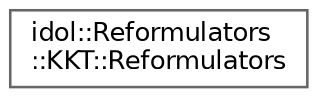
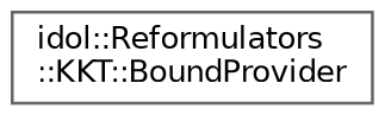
  digraph {
    rankdir=LR
-   n1 [color=grey40 fillcolor=white fontname=Helvetica fontsize=10 height=0.2 label="idol::Reformulators\l::KKT::Reformulators" shape=box style=filled width=0.4]
+   n1 [color=grey40 fillcolor=white fontname=Helvetica fontsize=10 height=0.2 label="idol::Reformulators\l::KKT::BoundProvider" shape=box style=filled width=0.4]
  }
